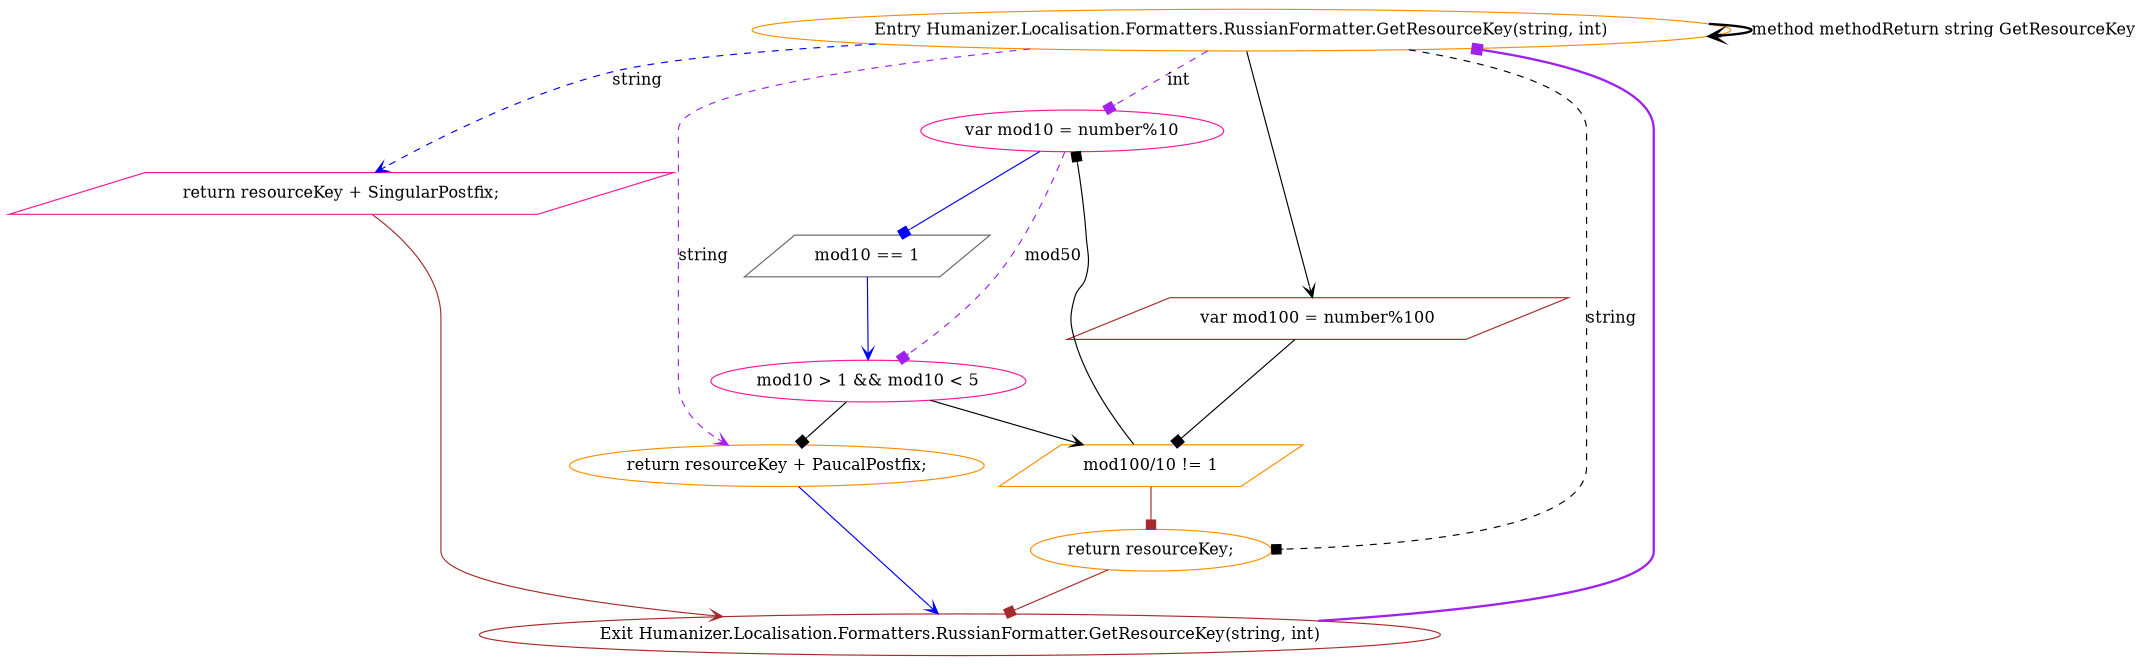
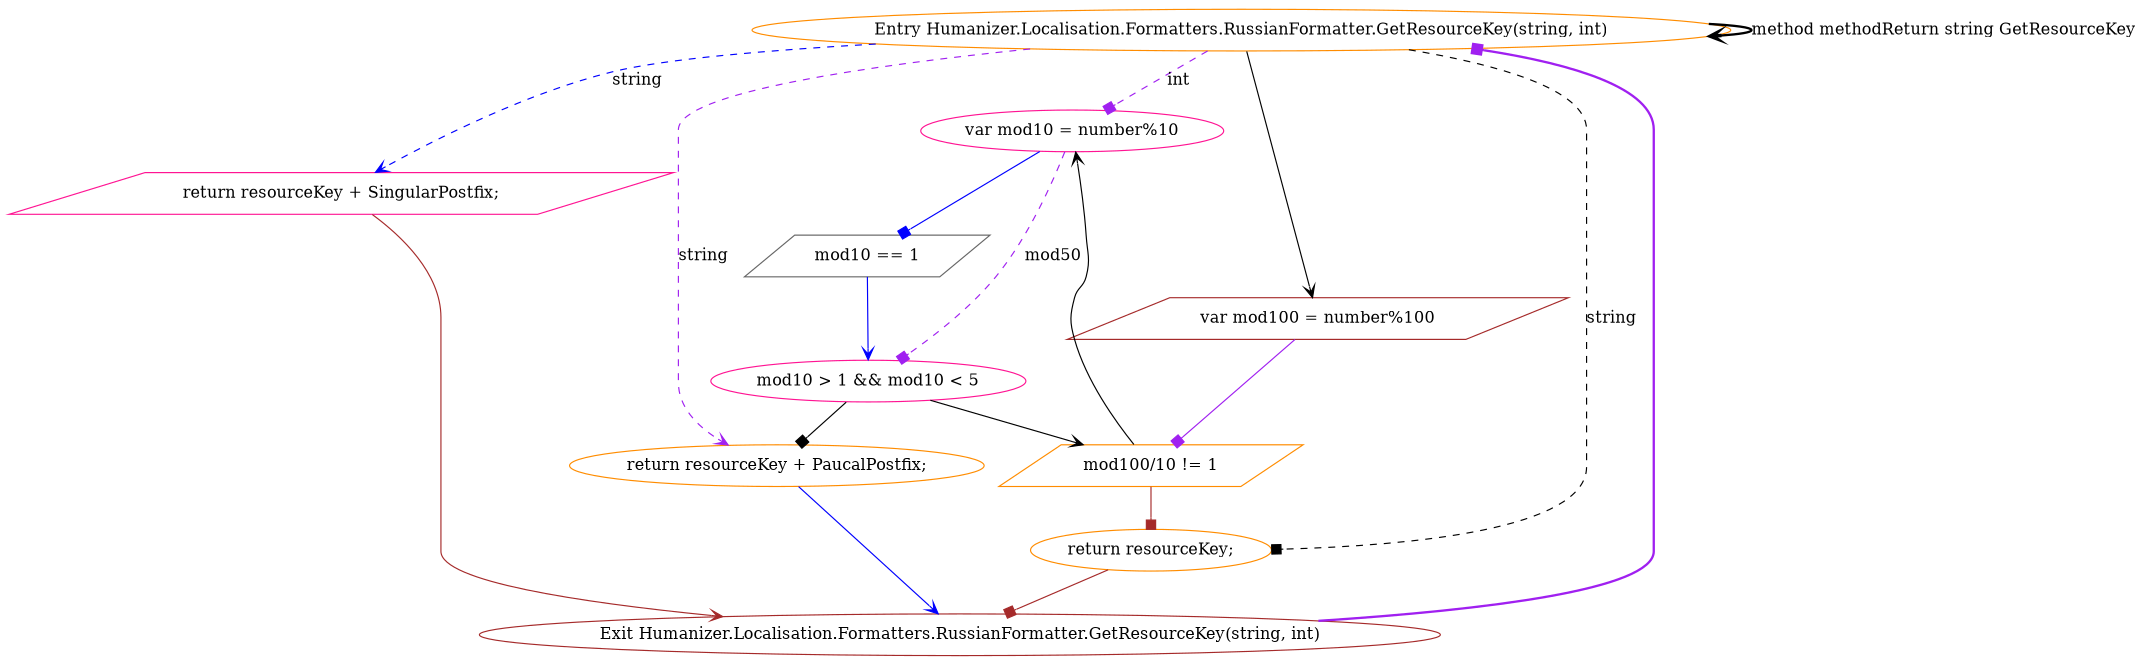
  digraph {
    node [cluster="Humanizer.Localisation.Formatters.RussianFormatter.GetResourceKey(string, int)" color=darkorange file="Sequence.cs" shape=ellipse span="7-7"]
    edge [arrowhead=box color=black style=solid]
    n1 [label="Entry Humanizer.Localisation.Formatters.RussianFormatter.GetResourceKey(string, int)"]
    n2 [color=deeppink community=0 label="return resourceKey + SingularPostfix;" shape=parallelogram span="15-15"]
    n3 [community=0 label="return resourceKey + PaucalPostfix;" span="18-18"]
    n4 [community=0 label="return resourceKey;" span="21-21"]
    n5 [color=deeppink label="var mod10 = number%10" span="12-12"]
    n6 [color=brown label="var mod100 = number%100" shape=parallelogram span="9-9"]
    n7 [color=brown label="Exit Humanizer.Localisation.Formatters.RussianFormatter.GetResourceKey(string, int)"]
    n8 [color=gray40 label="mod10 == 1" shape=parallelogram span="14-14"]
    n9 [color=deeppink community=0 label="mod10 > 1 && mod10 < 5" span="17-17"]
    n10 [label="mod100/10 != 1" shape=parallelogram span="10-10"]
    n1 -> n1 [arrowhead=vee label="method methodReturn string GetResourceKey" style=bold]
    n1 -> n2 [arrowhead=vee color=blue label=string style=dashed]
    n1 -> n3 [arrowhead=vee color=purple label=string style=dashed]
    n1 -> n4 [label=string style=dashed]
    n1 -> n5 [color=purple label=int style=dashed]
    n1 -> n6 [arrowhead=vee]
    n2 -> n7 [arrowhead=vee color=brown]
    n3 -> n7 [arrowhead=vee color=blue]
    n4 -> n7 [color=brown]
    n5 -> n8 [color=blue]
    n5 -> n9 [color=purple label=mod50 style=dashed]
-   n6 -> n10
+   n6 -> n10 [color=purple]
    n7 -> n1 [color=purple style=bold]
    n8 -> n9 [arrowhead=vee color=blue]
    n9 -> n3
    n9 -> n10 [arrowhead=vee]
    n10 -> n4 [color=brown]
-   n10 -> n5
+   n10 -> n5 [arrowhead=vee]
  }
